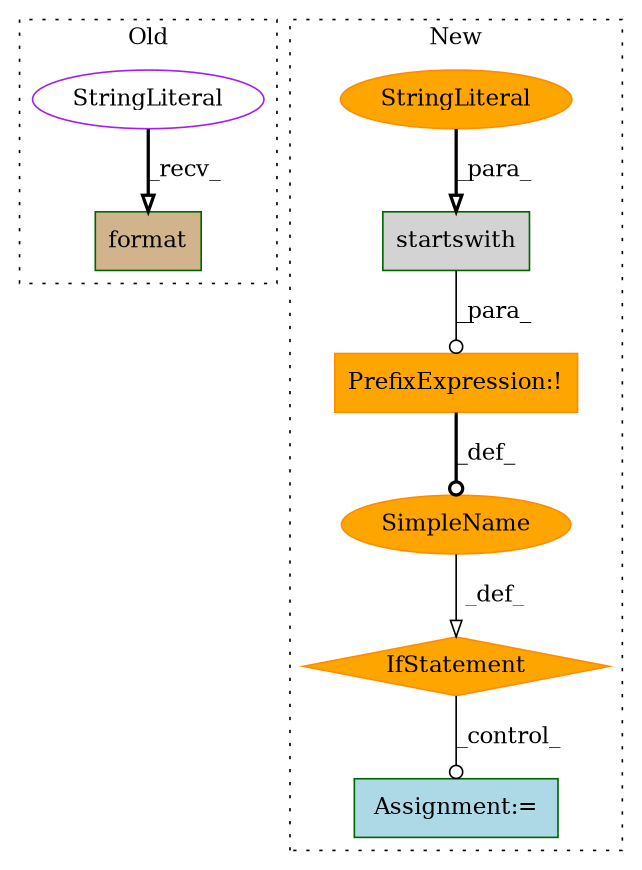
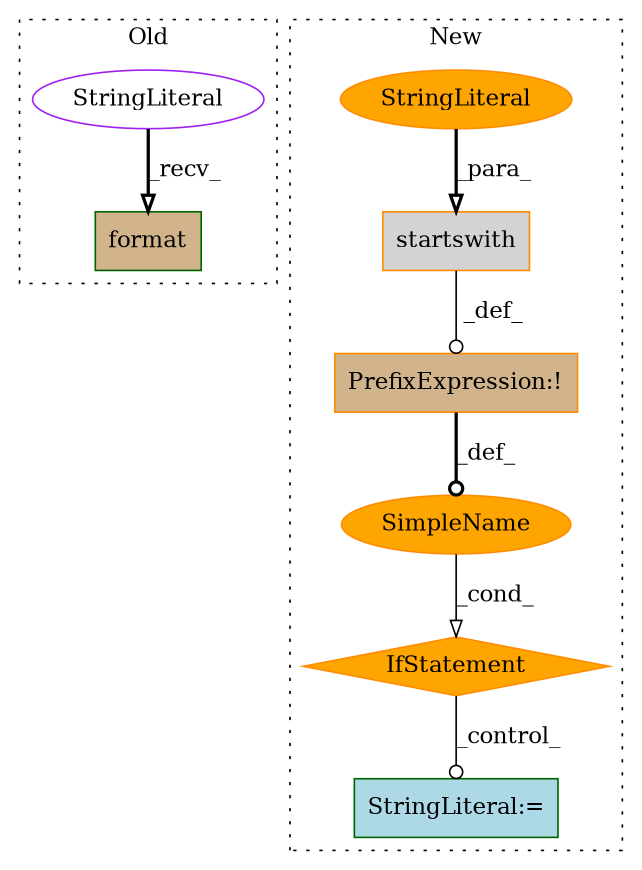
  digraph {
    node [a=32 color=darkorange fillcolor=orange l=1 shape=box style=filled]
    edge [arrowhead=onormal style=bold]
    n1 [color=darkgreen fillcolor=tan l="7,1" label=format s="4196,4222"]
    n2 [a=45 color=purple fillcolor=white l=9 label=StringLiteral s=4186 shape=ellipse]
-   n3 [color=darkgreen fillcolor=lightgrey l="11,1" label=startswith s="4301,4319"]
+   n3 [fillcolor=lightgrey l="11,1" label=startswith s="4301,4319"]
    n4 [a=25 l="4,2" label=IfStatement s="4285,4320" shape=diamond]
    n5 [a=45 l=7 label=StringLiteral s=4312 shape=ellipse]
-   n6 [a=7 color=darkgreen fillcolor=lightblue label="Assignment:=" s=4342]
+   n6 [a=7 color=darkgreen fillcolor=lightblue label="StringLiteral:=" s=4342]
    n7 [a=42 label=SimpleName shape=ellipse l=""]
-   n8 [a=38 label="PrefixExpression:!" s=4289]
+   n8 [a=38 fillcolor=tan label="PrefixExpression:!" s=4289]
    subgraph cluster_1 {
      label=Old
      style=dotted
      n1
      n2
    }
    subgraph cluster_2 {
      label=New
      style=dotted
      n3
      n4
      n5
      n6
      n7
      n8
    }
    n2 -> n1 [label=_recv_]
-   n3 -> n8 [arrowhead=odot label=_para_ style=solid]
+   n3 -> n8 [arrowhead=odot label=_def_ style=solid]
    n4 -> n6 [arrowhead=odot label=_control_ style=solid]
    n5 -> n3 [label=_para_]
-   n7 -> n4 [label=_def_ style=solid]
+   n7 -> n4 [label=_cond_ style=solid]
    n8 -> n7 [arrowhead=odot label=_def_]
  }
